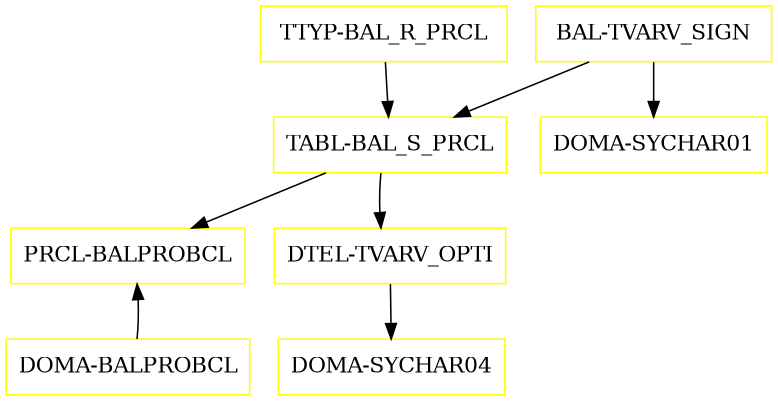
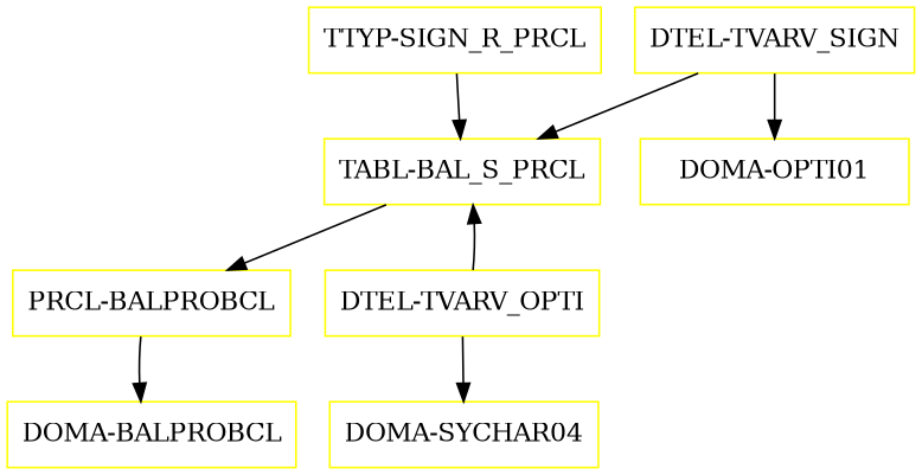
  digraph {
    node [color=yellow shape=box]
-   "TTYP-BAL_R_PRCL"
+   "TTYP-BAL_R_PRCL" [label="TTYP-SIGN_R_PRCL"]
    "TABL-BAL_S_PRCL"
    n3 [label="PRCL-BALPROBCL"]
    "DTEL-TVARV_OPTI"
    "DOMA-BALPROBCL"
    n6 [label="DOMA-SYCHAR04"]
-   "DTEL-TVARV_SIGN" [label="BAL-TVARV_SIGN"]
-   "DOMA-SYCHAR01"
+   "DTEL-TVARV_SIGN"
+   "DOMA-SYCHAR01" [label="DOMA-OPTI01"]
    "TTYP-BAL_R_PRCL" -> "TABL-BAL_S_PRCL"
    "TABL-BAL_S_PRCL" -> n3
-   "TABL-BAL_S_PRCL" -> "DTEL-TVARV_OPTI"
-   "DOMA-BALPROBCL" -> n3
+   "DTEL-TVARV_OPTI" -> "TABL-BAL_S_PRCL"
+   n3 -> "DOMA-BALPROBCL"
    "DTEL-TVARV_OPTI" -> n6
    "DTEL-TVARV_SIGN" -> "TABL-BAL_S_PRCL"
    "DTEL-TVARV_SIGN" -> "DOMA-SYCHAR01"
  }
